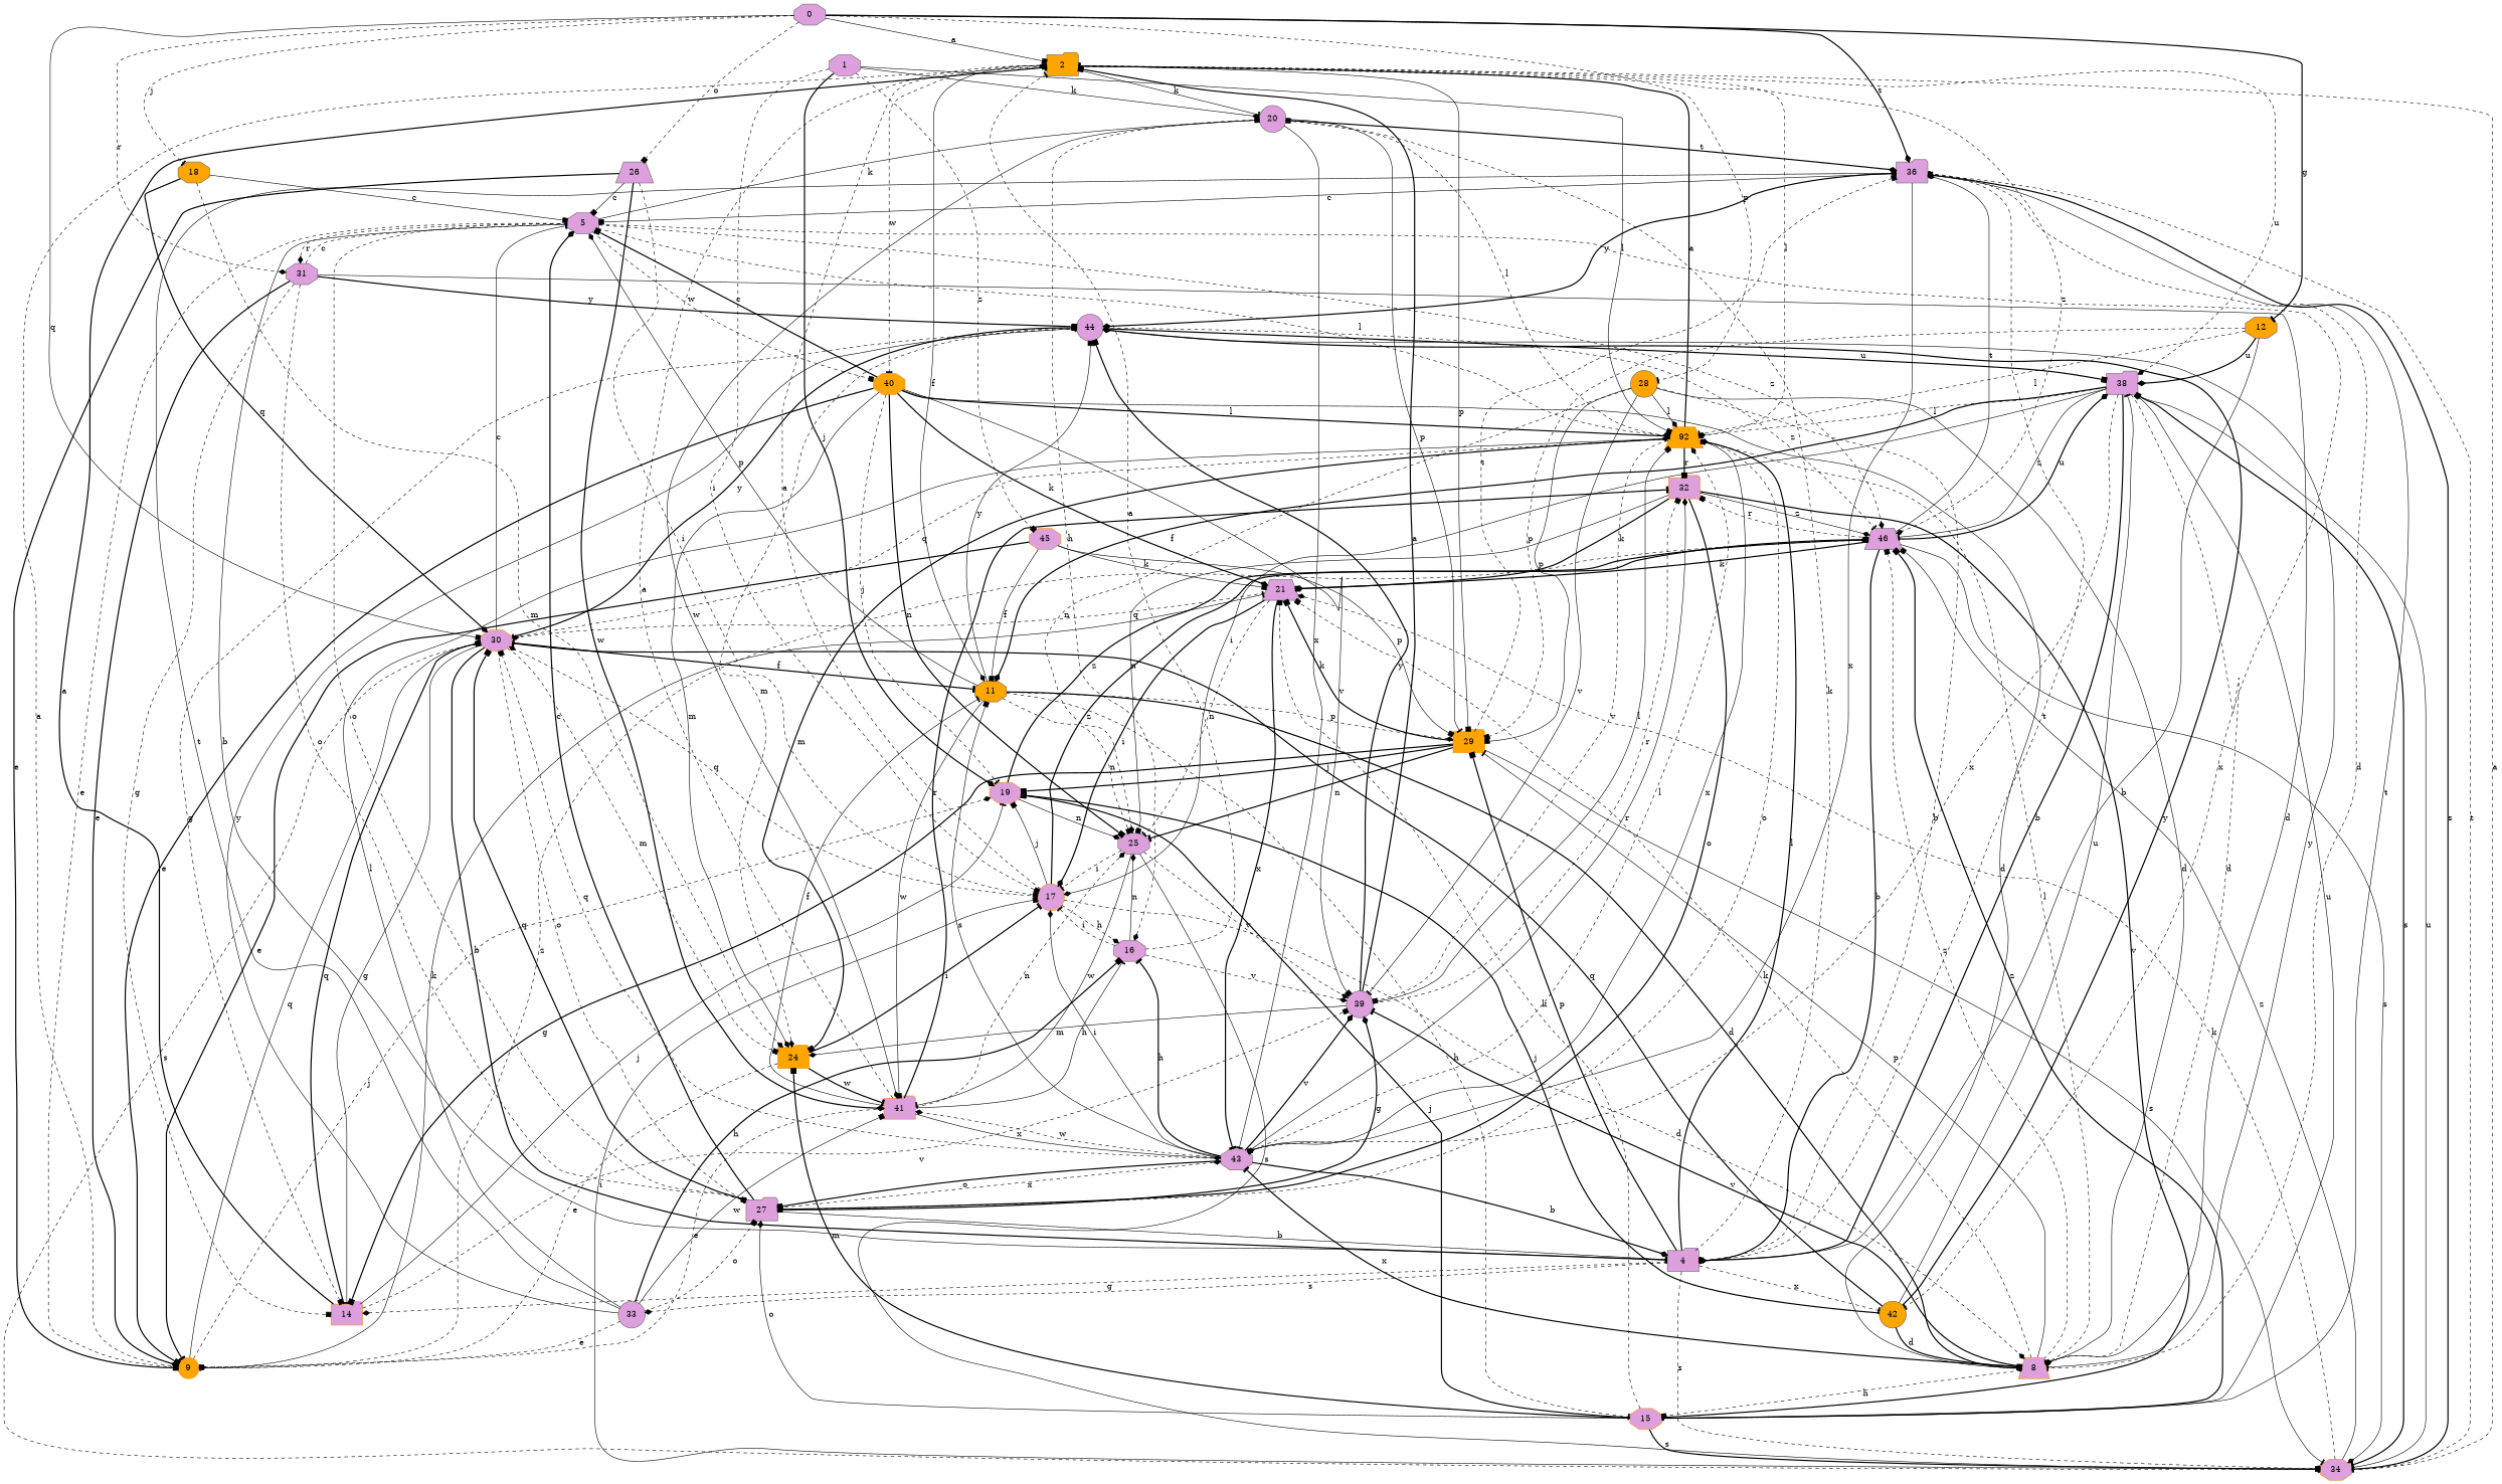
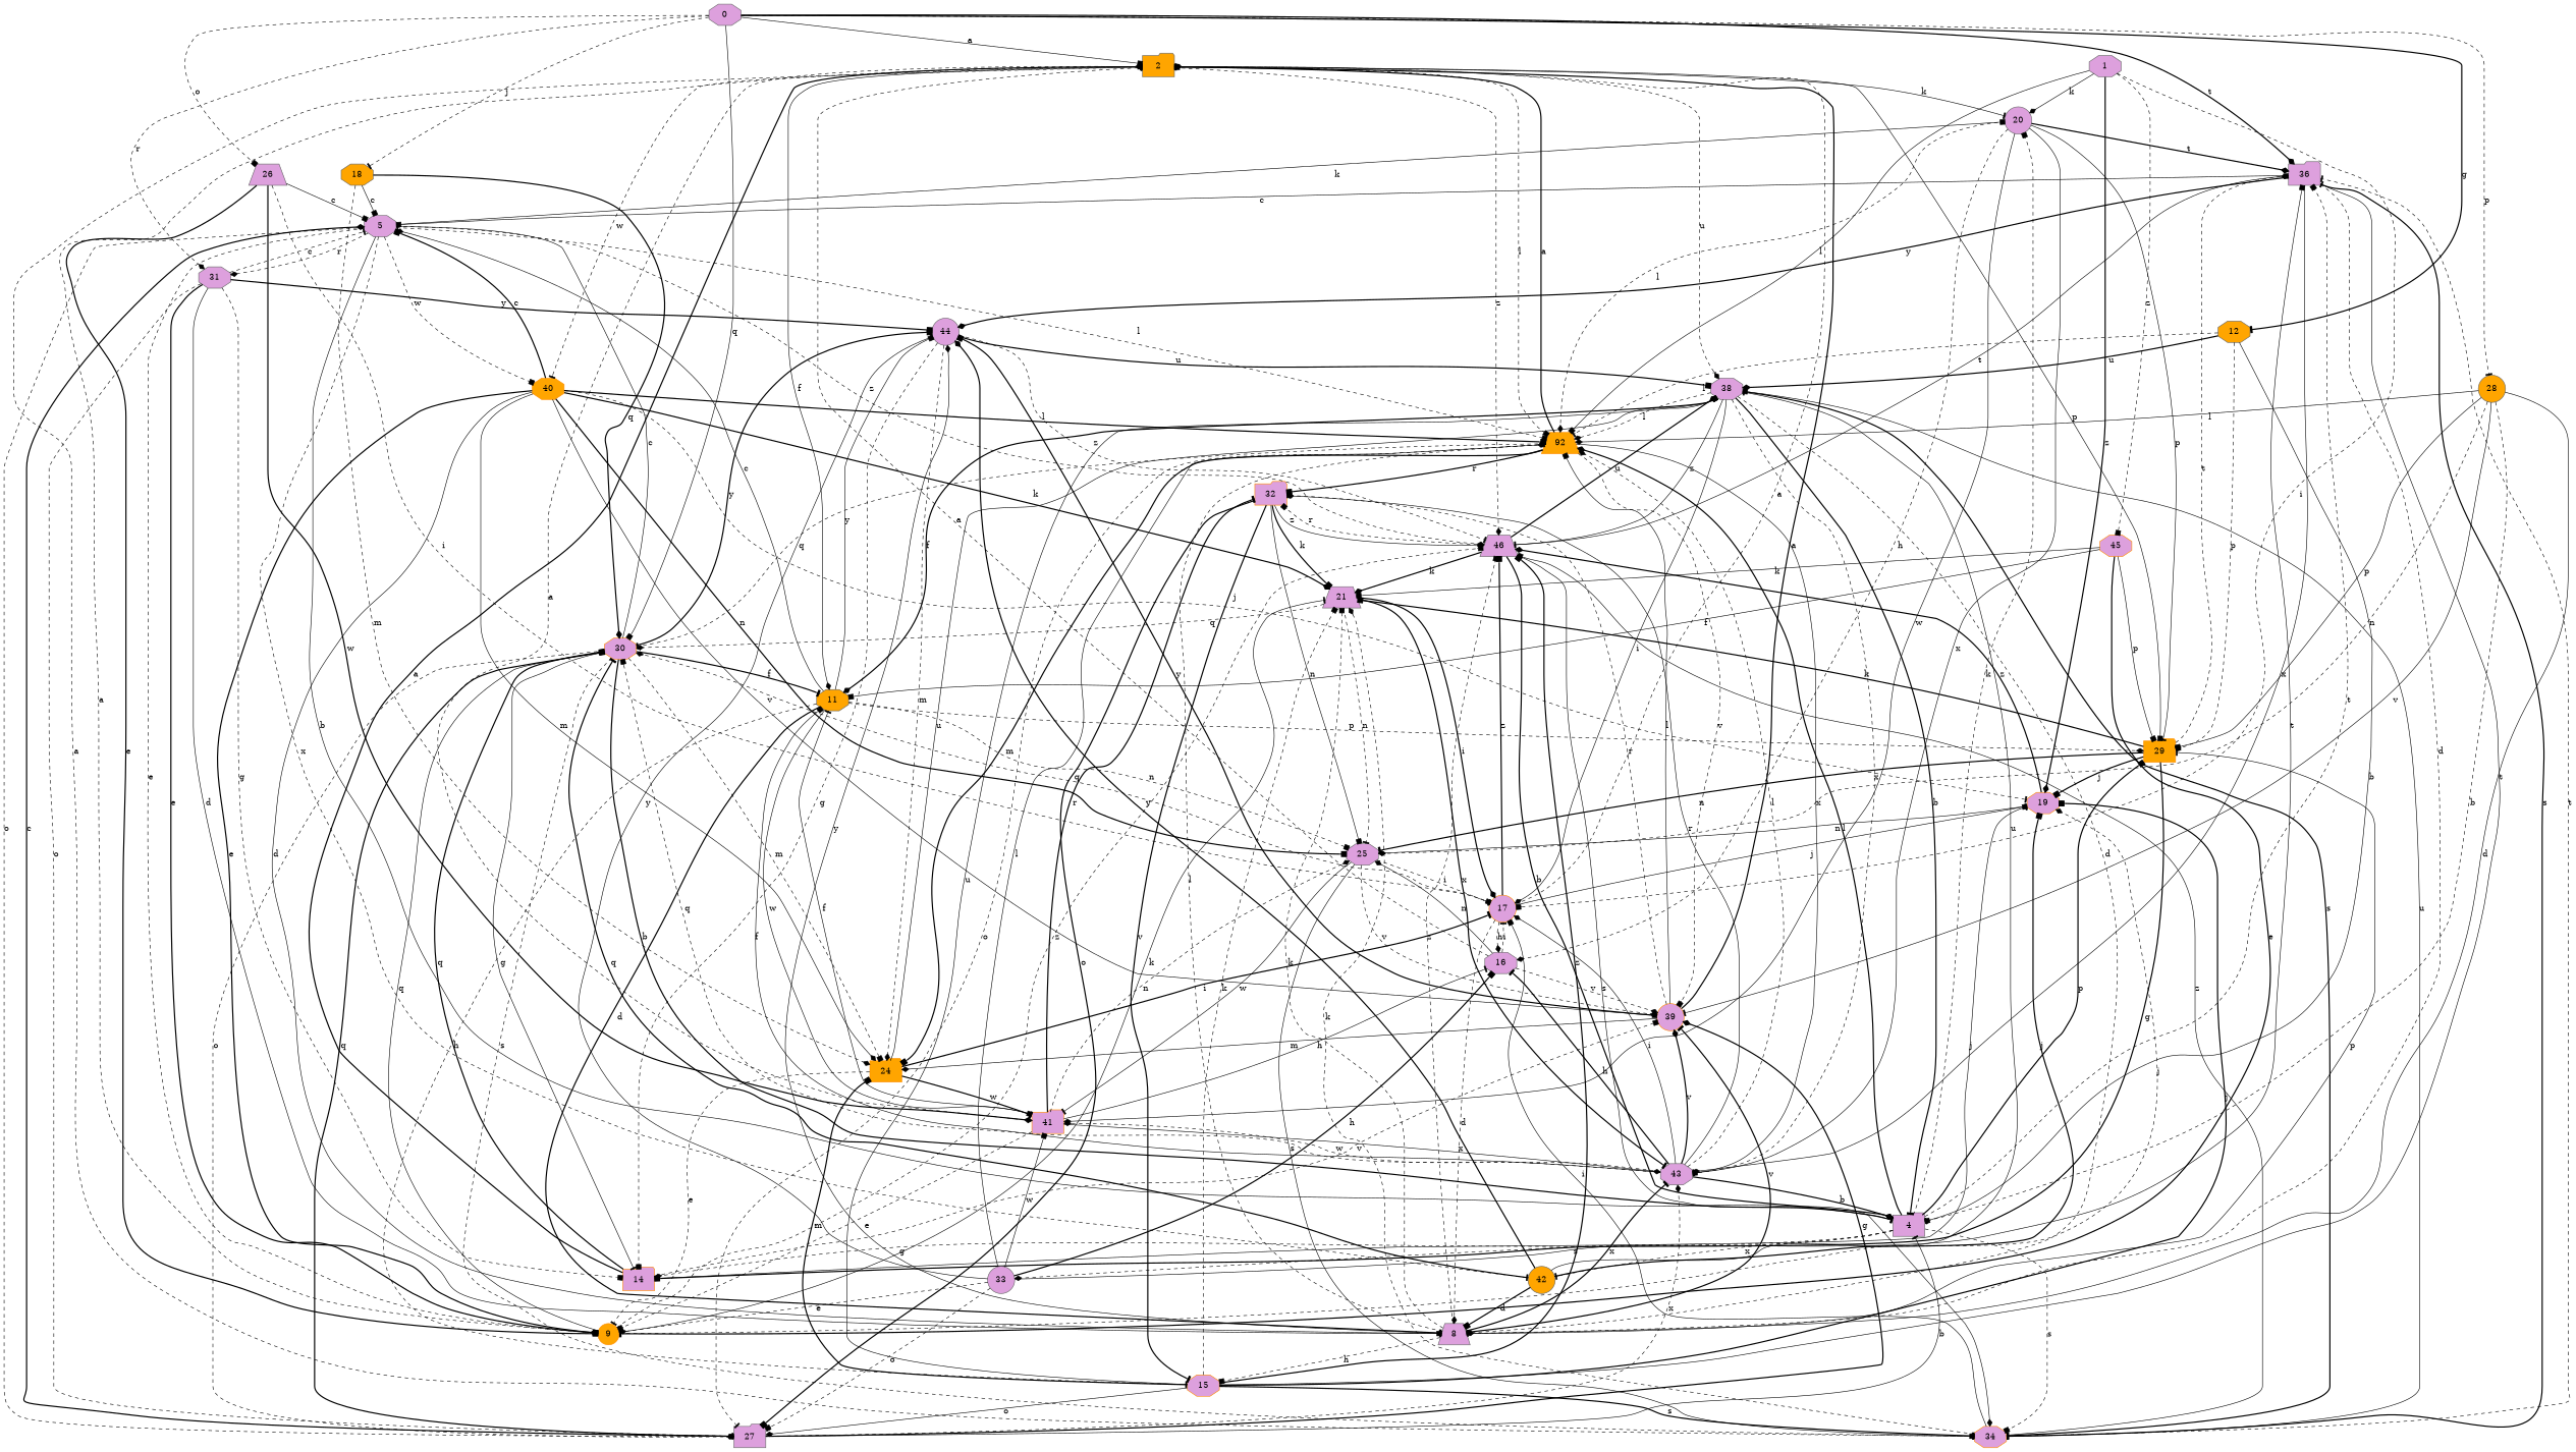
  strict digraph {
    node [color=gray40 fillcolor=plum shape=octagon style=filled]
    edge [arrowhead=box style=dashed]
    2 [fillcolor=orange shape=folder]
    0
    12 [fillcolor=orange]
    18 [fillcolor=orange]
    26 [shape=trapezium]
    28 [fillcolor=orange shape=circle]
    30 [color=darkorange]
    31
    36 [shape=folder]
    20 [shape=circle]
    n11 [color=darkorange fillcolor=orange label=92 shape=trapezium]
    11 [fillcolor=orange]
    29 [color=darkorange fillcolor=orange shape=folder]
-   38 [shape=folder]
+   38
    40 [color=darkorange fillcolor=orange]
    46 [shape=trapezium]
    4 [shape=folder]
    5
    24 [color=darkorange fillcolor=orange shape=folder]
    17 [color=darkorange shape=circle]
    9 [color=darkorange fillcolor=orange shape=circle]
    41 [color=darkorange shape=folder]
-   8 [color=darkorange shape=trapezium]
-   39 [shape=circle]
+   8 [shape=trapezium]
+   39 [color=darkorange shape=circle]
    25
    14 [color=darkorange shape=folder]
    34 [color=darkorange]
    27 [shape=folder]
    44 [shape=circle]
    43
    1
    19 [color=darkorange]
    45 [color=darkorange]
    16
    32 [color=darkorange shape=folder]
    21 [shape=trapezium]
    15 [color=darkorange]
    33 [shape=circle]
    42 [fillcolor=orange shape=circle]
    2 -> 20 [arrowhead=tee label=k style=solid]
    2 -> n11 [label=l]
    2 -> 11 [arrowhead=diamond label=f style=solid]
    2 -> 29 [label=p style=solid]
    2 -> 38 [arrowhead=diamond label=u]
    2 -> 40 [arrowhead=tee label=w]
    2 -> 46 [arrowhead=diamond label=z]
    0 -> 2 [label=a style=solid]
    0 -> 12 [arrowhead=tee label=g style=bold]
    0 -> 18 [arrowhead=tee label=j]
    0 -> 26 [label=o]
    0 -> 28 [arrowhead=tee label=p]
    0 -> 30 [label=q style=solid]
    0 -> 31 [arrowhead=diamond label=r]
    0 -> 36 [arrowhead=diamond label=t style=bold]
    12 -> n11 [arrowhead=tee label=l]
    12 -> 29 [label=p]
    12 -> 38 [arrowhead=diamond label=u style=bold]
    12 -> 4 [arrowhead=tee label=b style=solid]
    18 -> 30 [arrowhead=diamond label=q style=bold]
    18 -> 5 [label=c style=solid]
    18 -> 24 [arrowhead=diamond label=m]
    26 -> 5 [label=c style=solid]
    26 -> 17 [label=i]
    26 -> 9 [label=e style=bold]
    26 -> 41 [arrowhead=diamond label=w style=bold]
    28 -> n11 [arrowhead=diamond label=l style=solid]
    28 -> 29 [label=p style=solid]
    28 -> 4 [label=b]
    28 -> 8 [arrowhead=diamond label=d style=solid]
    28 -> 39 [arrowhead=tee label=v style=solid]
    28 -> 25 [arrowhead=diamond label=n]
    30 -> 11 [arrowhead=tee label=f style=bold]
    30 -> 4 [arrowhead=tee label=b style=bold]
    30 -> 5 [arrowhead=tee label=c style=solid]
    30 -> 24 [label=m]
    30 -> 14 [arrowhead=tee label=g style=solid]
    30 -> 34 [arrowhead=tee label=s]
    30 -> 27 [arrowhead=diamond label=o]
    30 -> 44 [label=y style=bold]
    31 -> 5 [arrowhead=tee label=c]
    31 -> 9 [arrowhead=diamond label=e style=bold]
    31 -> 8 [arrowhead=tee label=d style=solid]
    31 -> 14 [label=g]
    31 -> 27 [arrowhead=tee label=o]
    31 -> 44 [label=y style=bold]
    36 -> 5 [label=c style=solid]
    36 -> 8 [arrowhead=tee label=d]
    36 -> 34 [arrowhead=tee label=s style=bold]
    36 -> 44 [arrowhead=diamond label=y style=bold]
    36 -> 43 [arrowhead=diamond label=x style=solid]
    20 -> 36 [arrowhead=diamond label=t style=bold]
    20 -> n11 [arrowhead=diamond label=l]
    20 -> 29 [arrowhead=tee label=p style=solid]
    20 -> 41 [arrowhead=diamond label=w style=solid]
    20 -> 43 [arrowhead=tee label=x style=solid]
    20 -> 16 [arrowhead=diamond label=h]
    n11 -> 2 [arrowhead=tee label=a style=bold]
    n11 -> 30 [arrowhead=tee label=q]
    n11 -> 24 [label=m style=bold]
    n11 -> 39 [label=v]
    n11 -> 27 [arrowhead=tee label=o]
    n11 -> 43 [arrowhead=tee label=x style=solid]
    n11 -> 32 [label=r style=bold]
    11 -> 29 [arrowhead=diamond label=p]
-   11 -> 5 [arrowhead=diamond label=p style=solid]
+   11 -> 5 [arrowhead=diamond label=c style=solid]
    11 -> 41 [label=w style=solid]
    11 -> 8 [arrowhead=tee label=d style=bold]
    11 -> 25 [label=n]
    11 -> 44 [label=y style=solid]
    11 -> 15 [arrowhead=tee label=h]
    29 -> 36 [label=t]
    29 -> 25 [arrowhead=tee label=n style=bold]
    29 -> 14 [label=g style=bold]
-   29 -> 34 [arrowhead=tee label=s style=solid]
    29 -> 19 [label=j style=bold]
    29 -> 21 [label=k style=bold]
    38 -> n11 [arrowhead=diamond label=l]
    38 -> 11 [arrowhead=diamond label=f style=bold]
    38 -> 46 [arrowhead=tee label=z style=solid]
    38 -> 4 [arrowhead=tee label=b style=bold]
    38 -> 17 [arrowhead=diamond label=i style=solid]
    38 -> 8 [label=d]
    38 -> 34 [arrowhead=tee label=s style=bold]
    38 -> 43 [label=x]
    40 -> n11 [label=l style=bold]
    40 -> 5 [label=c style=bold]
    40 -> 24 [arrowhead=diamond label=m style=solid]
    40 -> 9 [label=e style=bold]
    40 -> 8 [label=d style=solid]
    40 -> 39 [label=v style=solid]
    40 -> 25 [label=n style=bold]
    40 -> 19 [arrowhead=tee label=j]
    40 -> 21 [arrowhead=diamond label=k style=bold]
    46 -> 36 [arrowhead=diamond label=t style=solid]
    46 -> 38 [arrowhead=diamond label=u style=bold]
    46 -> 4 [arrowhead=diamond label=b style=bold]
    46 -> 34 [arrowhead=diamond label=s style=solid]
    46 -> 32 [label=r]
    46 -> 21 [arrowhead=diamond label=k style=bold]
    4 -> 36 [label=t]
    4 -> 20 [label=k]
    4 -> n11 [arrowhead=diamond label=l style=bold]
    4 -> 29 [label=p style=bold]
    4 -> 14 [arrowhead=diamond label=g]
    4 -> 34 [label=s]
    4 -> 33 [arrowhead=diamond label=s]
    4 -> 42 [arrowhead=tee label=x]
    5 -> 31 [arrowhead=diamond label=r]
    5 -> 20 [label=k style=solid]
    5 -> n11 [label=l]
    5 -> 40 [label=w]
    5 -> 46 [arrowhead=diamond label=z]
    5 -> 4 [arrowhead=tee label=b style=solid]
    5 -> 9 [label=e]
    5 -> 27 [label=o]
    5 -> 42 [arrowhead=tee label=x]
+   24 -> 38 [label=u style=solid]
    24 -> 17 [arrowhead=tee label=i style=bold]
    24 -> 9 [arrowhead=tee label=e]
    24 -> 41 [arrowhead=tee label=w style=bold]
    17 -> 2 [arrowhead=diamond label=a]
    17 -> 30 [arrowhead=diamond label=q]
    17 -> 46 [label=z style=bold]
    17 -> 8 [arrowhead=diamond label=d]
    17 -> 19 [label=j style=solid]
    17 -> 16 [arrowhead=diamond label=h]
    9 -> 2 [label=a]
    9 -> 30 [arrowhead=diamond label=q style=solid]
    9 -> 46 [label=z]
    9 -> 19 [arrowhead=diamond label=j]
    9 -> 21 [arrowhead=tee label=k style=solid]
    41 -> 2 [arrowhead=diamond label=a]
    41 -> 11 [arrowhead=tee label=f style=solid]
    41 -> 9 [label=e]
    41 -> 25 [arrowhead=diamond label=n]
    41 -> 43 [arrowhead=diamond label=x style=solid]
    41 -> 16 [arrowhead=tee label=h style=solid]
    41 -> 32 [arrowhead=tee label=r style=bold]
    8 -> n11 [label=l]
    8 -> 29 [arrowhead=tee label=p style=solid]
    8 -> 46 [label=z]
    8 -> 39 [arrowhead=tee label=v style=bold]
    8 -> 44 [arrowhead=diamond label=y style=solid]
    8 -> 43 [arrowhead=tee label=x style=bold]
    8 -> 21 [label=k]
    8 -> 15 [label=h]
    39 -> 2 [label=a style=bold]
    39 -> n11 [label=l style=solid]
    39 -> 24 [arrowhead=diamond label=m style=solid]
    39 -> 44 [label=y style=bold]
    39 -> 32 [label=r]
    25 -> 17 [arrowhead=tee label=i]
    25 -> 41 [arrowhead=tee label=w style=solid]
    25 -> 39 [arrowhead=diamond label=v]
    25 -> 34 [label=s style=solid]
    14 -> 2 [arrowhead=tee label=a style=bold]
    14 -> 30 [label=q style=bold]
    14 -> 39 [label=v]
    14 -> 19 [arrowhead=tee label=j style=solid]
    34 -> 2 [arrowhead=tee label=a]
    34 -> 36 [arrowhead=tee label=t]
    34 -> 38 [label=u style=solid]
    34 -> 46 [label=z style=solid]
    34 -> 17 [label=i style=solid]
    34 -> 21 [arrowhead=diamond label=k]
    27 -> 30 [label=q style=bold]
    27 -> 4 [arrowhead=tee label=b style=solid]
    27 -> 5 [arrowhead=diamond label=c style=bold]
    27 -> 39 [arrowhead=diamond label=g style=bold]
    27 -> 43 [arrowhead=diamond label=x]
    44 -> 38 [label=u style=bold]
    44 -> 46 [arrowhead=tee label=z]
    44 -> 24 [arrowhead=diamond label=m]
    44 -> 14 [label=g]
    43 -> 30 [label=q]
    43 -> n11 [arrowhead=diamond label=l]
-   43 -> 11 [label=s style=solid]
+   43 -> 11 [label=f style=solid]
    43 -> 4 [arrowhead=diamond label=b style=bold]
    43 -> 17 [arrowhead=diamond label=i style=solid]
    43 -> 41 [arrowhead=diamond label=w]
    43 -> 39 [arrowhead=diamond label=v style=bold]
-   43 -> 27 [label=o style=bold]
    43 -> 16 [arrowhead=tee label=h style=bold]
    43 -> 32 [arrowhead=diamond label=r style=solid]
    1 -> 20 [arrowhead=diamond label=k style=solid]
    1 -> n11 [label=l style=solid]
    1 -> 17 [label=i]
-   1 -> 19 [arrowhead=diamond label=j style=bold]
+   1 -> 19 [arrowhead=diamond label=z style=bold]
    1 -> 45 [label=z]
    19 -> 46 [arrowhead=diamond label=z style=bold]
    19 -> 25 [arrowhead=diamond label=n style=solid]
    45 -> 11 [label=f style=solid]
    45 -> 29 [label=p style=solid]
    45 -> 9 [arrowhead=tee label=e style=bold]
    45 -> 21 [label=k style=solid]
    16 -> 2 [arrowhead=tee label=a]
    16 -> 17 [arrowhead=tee label=i]
    16 -> 39 [arrowhead=diamond label=v]
    16 -> 25 [arrowhead=diamond label=n style=solid]
    32 -> 46 [arrowhead=diamond label=z style=solid]
    32 -> 25 [label=n style=solid]
    32 -> 27 [label=o style=bold]
    32 -> 21 [label=k style=bold]
    32 -> 15 [arrowhead=tee label=v style=bold]
    21 -> 30 [arrowhead=diamond label=q]
    21 -> 17 [arrowhead=diamond label=i style=bold]
    21 -> 25 [arrowhead=tee label=n]
    21 -> 43 [arrowhead=tee label=x style=bold]
    15 -> 36 [arrowhead=tee label=t style=solid]
    15 -> 38 [label=u style=solid]
    15 -> 46 [label=z style=bold]
    15 -> 24 [label=m style=bold]
    15 -> 34 [arrowhead=tee label=s style=bold]
    15 -> 27 [arrowhead=diamond label=o style=solid]
    15 -> 19 [label=j style=bold]
    15 -> 21 [label=k]
    33 -> 36 [label=t style=solid]
    33 -> n11 [arrowhead=diamond label=l style=solid]
    33 -> 9 [arrowhead=diamond label=e]
    33 -> 41 [label=w style=solid]
    33 -> 27 [label=o]
    33 -> 44 [arrowhead=tee label=y style=solid]
    33 -> 16 [label=h style=bold]
    42 -> 30 [arrowhead=tee label=q style=bold]
    42 -> 38 [arrowhead=tee label=u style=solid]
    42 -> 8 [label=d style=bold]
    42 -> 44 [arrowhead=diamond label=y style=bold]
    42 -> 19 [label=j style=bold]
  }
